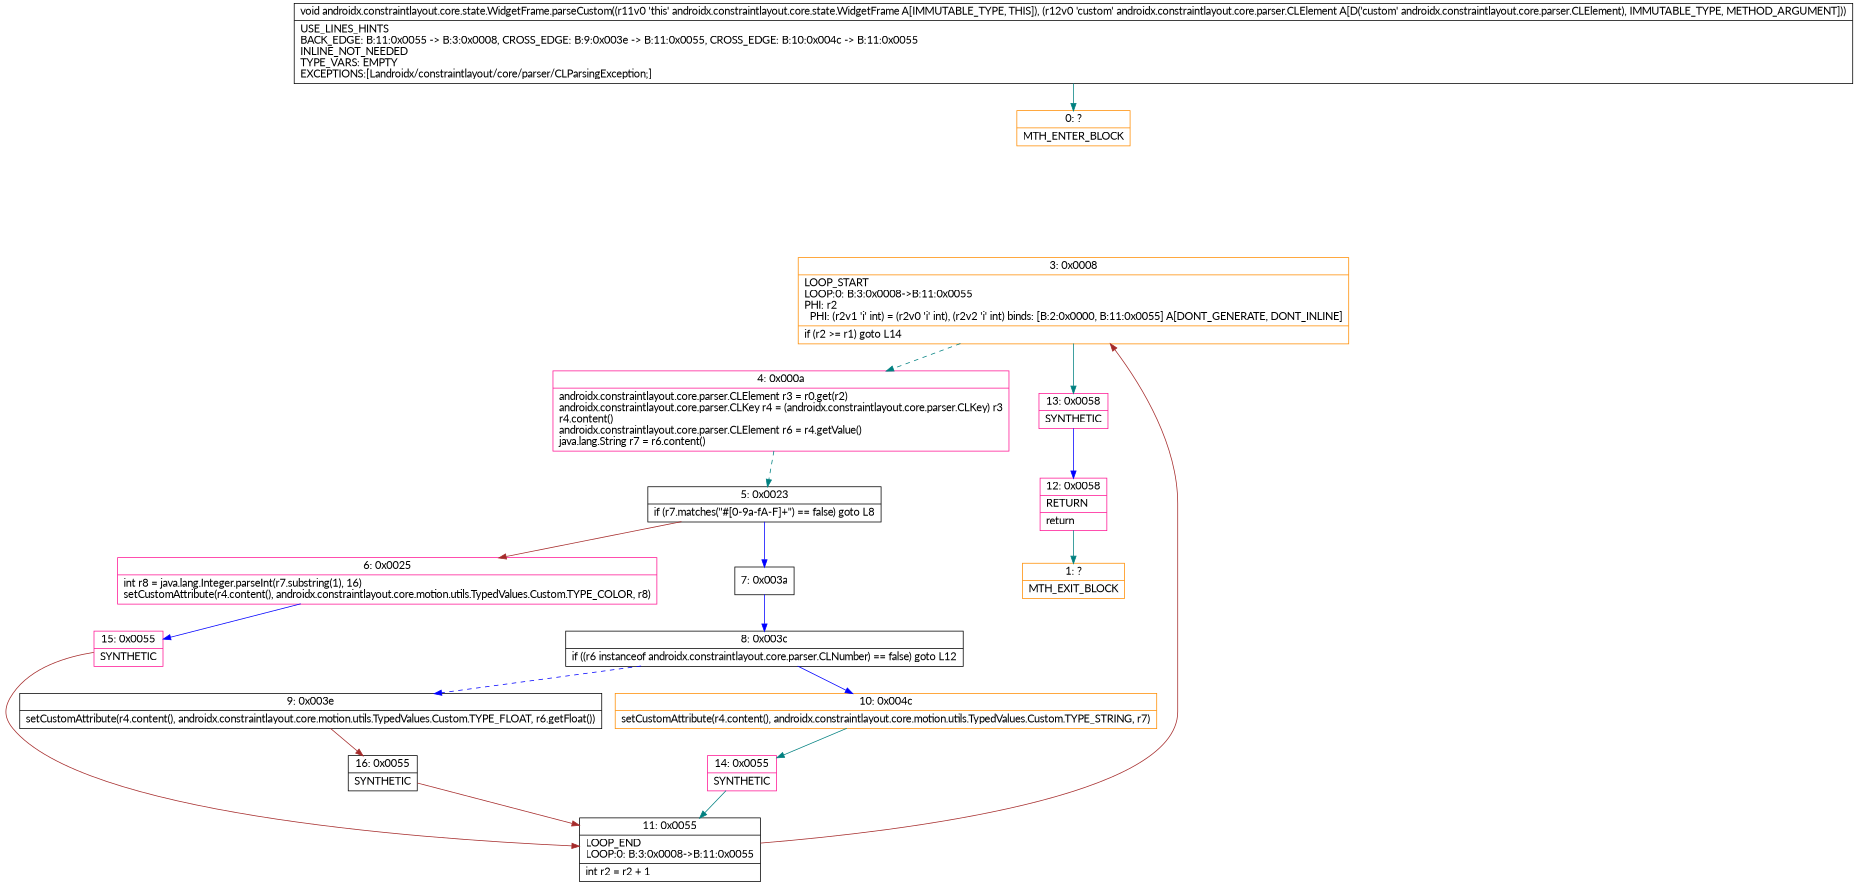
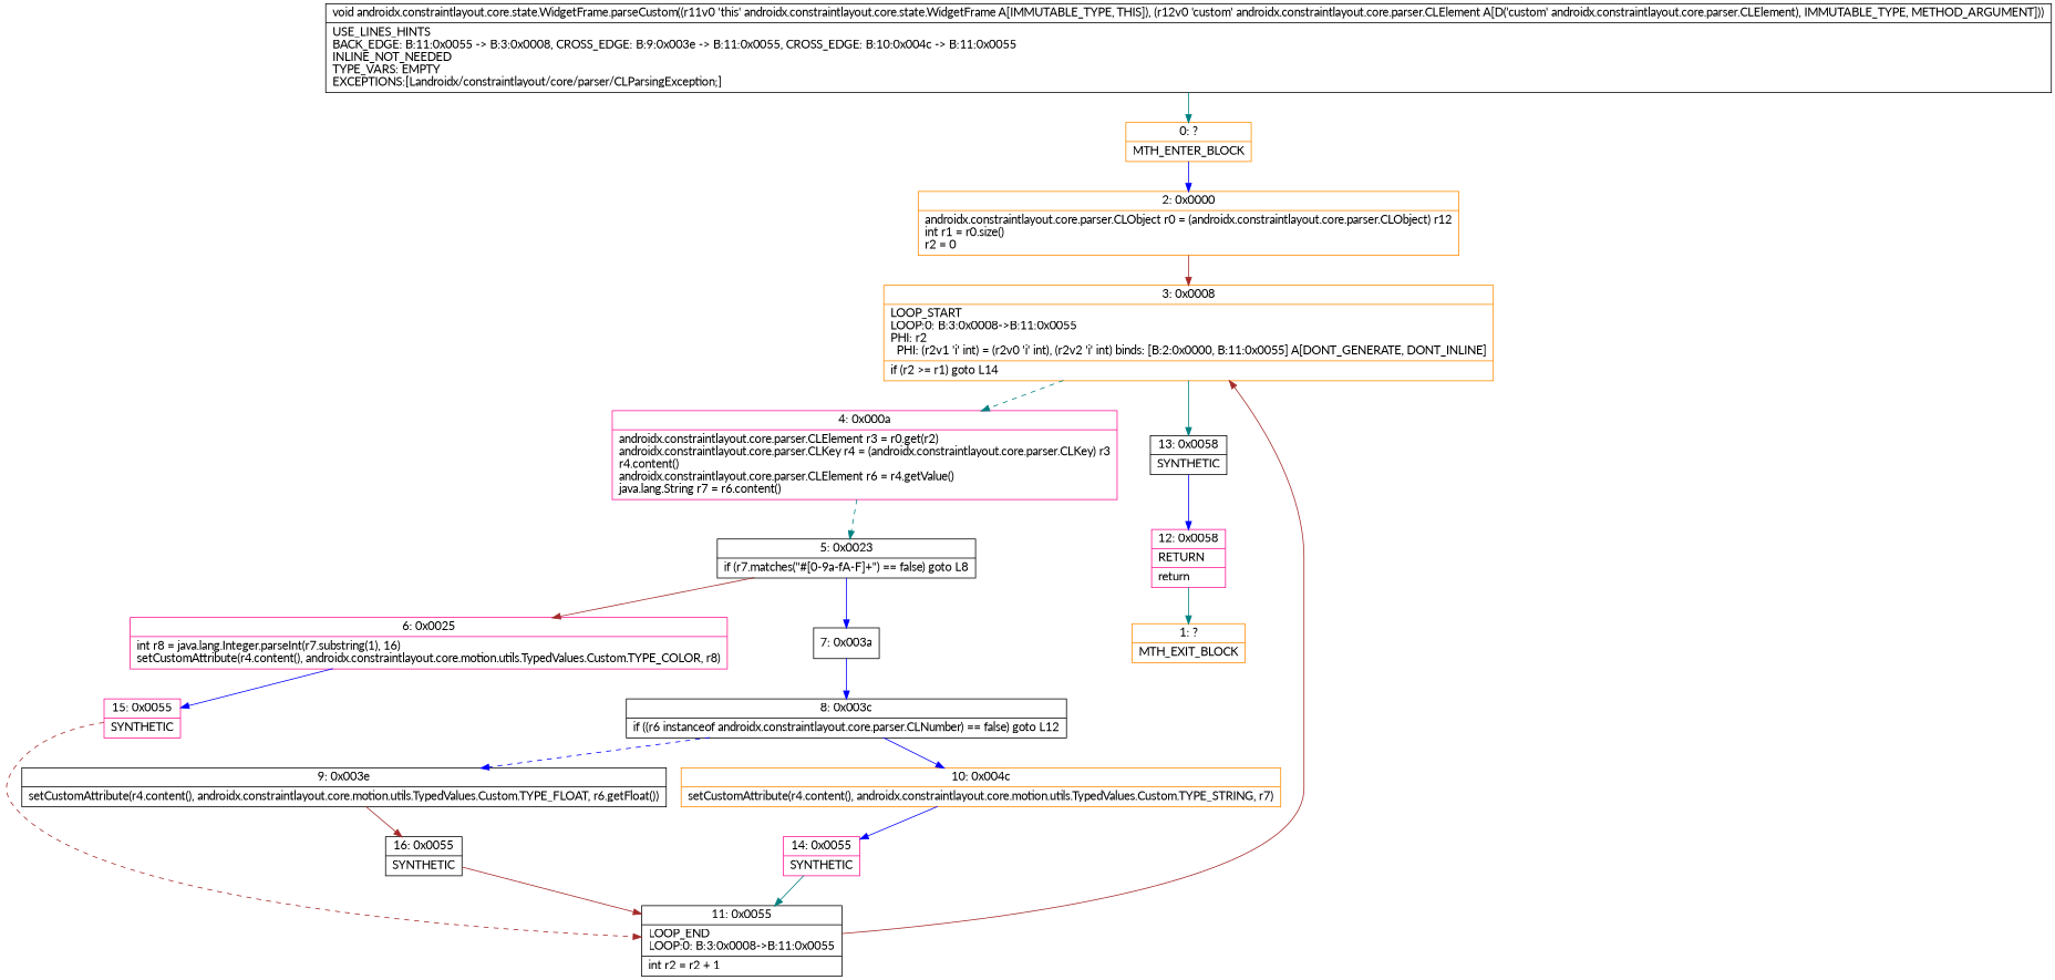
  digraph {
    fontname=Lato
    node [color=black fontname=Lato shape=record]
    edge [color=blue fontname=Lato]
    n1 [color=darkorange label="{0\:\ ?|MTH_ENTER_BLOCK\l}"]
+   n2 [color=darkorange label="{2\:\ 0x0000|androidx.constraintlayout.core.parser.CLObject r0 = (androidx.constraintlayout.core.parser.CLObject) r12\lint r1 = r0.size()\lr2 = 0\l}"]
    n3 [color=darkorange label="{3\:\ 0x0008|LOOP_START\lLOOP:0: B:3:0x0008\-\>B:11:0x0055\lPHI: r2 \l  PHI: (r2v1 'i' int) = (r2v0 'i' int), (r2v2 'i' int) binds: [B:2:0x0000, B:11:0x0055] A[DONT_GENERATE, DONT_INLINE]\l|if (r2 \>= r1) goto L14\l}"]
    n4 [color=deeppink label="{4\:\ 0x000a|androidx.constraintlayout.core.parser.CLElement r3 = r0.get(r2)\landroidx.constraintlayout.core.parser.CLKey r4 = (androidx.constraintlayout.core.parser.CLKey) r3\lr4.content()\landroidx.constraintlayout.core.parser.CLElement r6 = r4.getValue()\ljava.lang.String r7 = r6.content()\l}"]
-   n5 [color=deeppink label="{13\:\ 0x0058|SYNTHETIC\l}"]
+   n5 [label="{13\:\ 0x0058|SYNTHETIC\l}"]
    n6 [label="{5\:\ 0x0023|if (r7.matches(\"#[0\-9a\-fA\-F]+\") == false) goto L8\l}"]
    n7 [color=deeppink label="{12\:\ 0x0058|RETURN\l|return\l}"]
    n8 [color=deeppink label="{6\:\ 0x0025|int r8 = java.lang.Integer.parseInt(r7.substring(1), 16)\lsetCustomAttribute(r4.content(), androidx.constraintlayout.core.motion.utils.TypedValues.Custom.TYPE_COLOR, r8)\l}"]
    n9 [label="{7\:\ 0x003a}"]
    n10 [color=deeppink label="{15\:\ 0x0055|SYNTHETIC\l}"]
    n11 [label="{8\:\ 0x003c|if ((r6 instanceof androidx.constraintlayout.core.parser.CLNumber) == false) goto L12\l}"]
    n12 [label="{11\:\ 0x0055|LOOP_END\lLOOP:0: B:3:0x0008\-\>B:11:0x0055\l|int r2 = r2 + 1\l}"]
    n13 [label="{9\:\ 0x003e|setCustomAttribute(r4.content(), androidx.constraintlayout.core.motion.utils.TypedValues.Custom.TYPE_FLOAT, r6.getFloat())\l}"]
    n14 [color=darkorange label="{10\:\ 0x004c|setCustomAttribute(r4.content(), androidx.constraintlayout.core.motion.utils.TypedValues.Custom.TYPE_STRING, r7)\l}"]
    n15 [label="{16\:\ 0x0055|SYNTHETIC\l}"]
    n16 [color=deeppink label="{14\:\ 0x0055|SYNTHETIC\l}"]
    n17 [color=darkorange label="{1\:\ ?|MTH_EXIT_BLOCK\l}"]
    n18 [label="{void androidx.constraintlayout.core.state.WidgetFrame.parseCustom((r11v0 'this' androidx.constraintlayout.core.state.WidgetFrame A[IMMUTABLE_TYPE, THIS]), (r12v0 'custom' androidx.constraintlayout.core.parser.CLElement A[D('custom' androidx.constraintlayout.core.parser.CLElement), IMMUTABLE_TYPE, METHOD_ARGUMENT]))  | USE_LINES_HINTS\lBACK_EDGE: B:11:0x0055 \-\> B:3:0x0008, CROSS_EDGE: B:9:0x003e \-\> B:11:0x0055, CROSS_EDGE: B:10:0x004c \-\> B:11:0x0055\lINLINE_NOT_NEEDED\lTYPE_VARS: EMPTY\lEXCEPTIONS:[Landroidx\/constraintlayout\/core\/parser\/CLParsingException;]\l}"]
+   n1 -> n2
+   n2 -> n3 [color=brown]
    n3 -> n4 [color=teal style=dashed]
    n3 -> n5 [color=teal]
    n4 -> n6 [color=teal style=dashed]
    n5 -> n7
    n6 -> n8 [color=brown style=solid]
    n6 -> n9
    n7 -> n17 [color=teal]
    n8 -> n10
    n9 -> n11
-   n10 -> n12 [color=brown]
+   n10 -> n12 [color=brown style=dashed]
    n11 -> n13 [style=dashed]
    n11 -> n14
    n12 -> n3 [color=brown]
    n13 -> n15 [color=brown]
-   n14 -> n16 [color=teal]
+   n14 -> n16
    n15 -> n12 [color=brown]
    n16 -> n12 [color=teal]
    n18 -> n1 [color=teal]
  }
